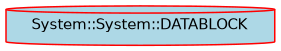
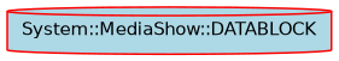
  digraph {
    rankdir=LR
-   n1 [color=red fillcolor=lightblue fontname=Helvetica fontsize=10 height=0.2 label="System::System::DATABLOCK" shape=cylinder style=filled width=0.4]
+   n1 [color=red fillcolor=lightblue fontname=Helvetica fontsize=10 height=0.2 label="System::MediaShow::DATABLOCK" shape=cylinder style=filled width=0.4]
  }
